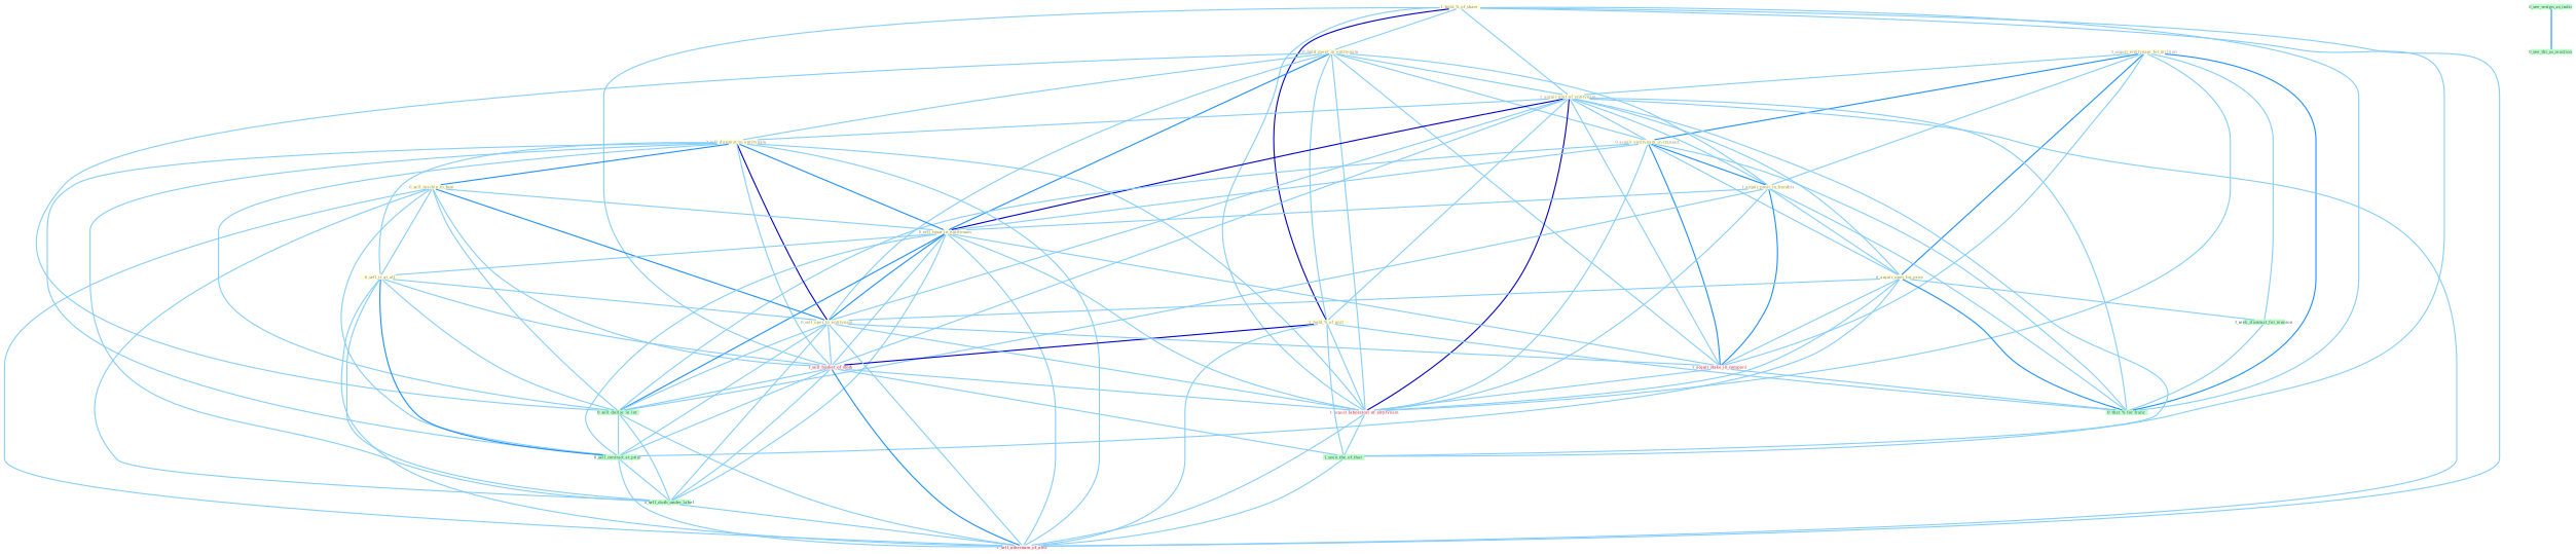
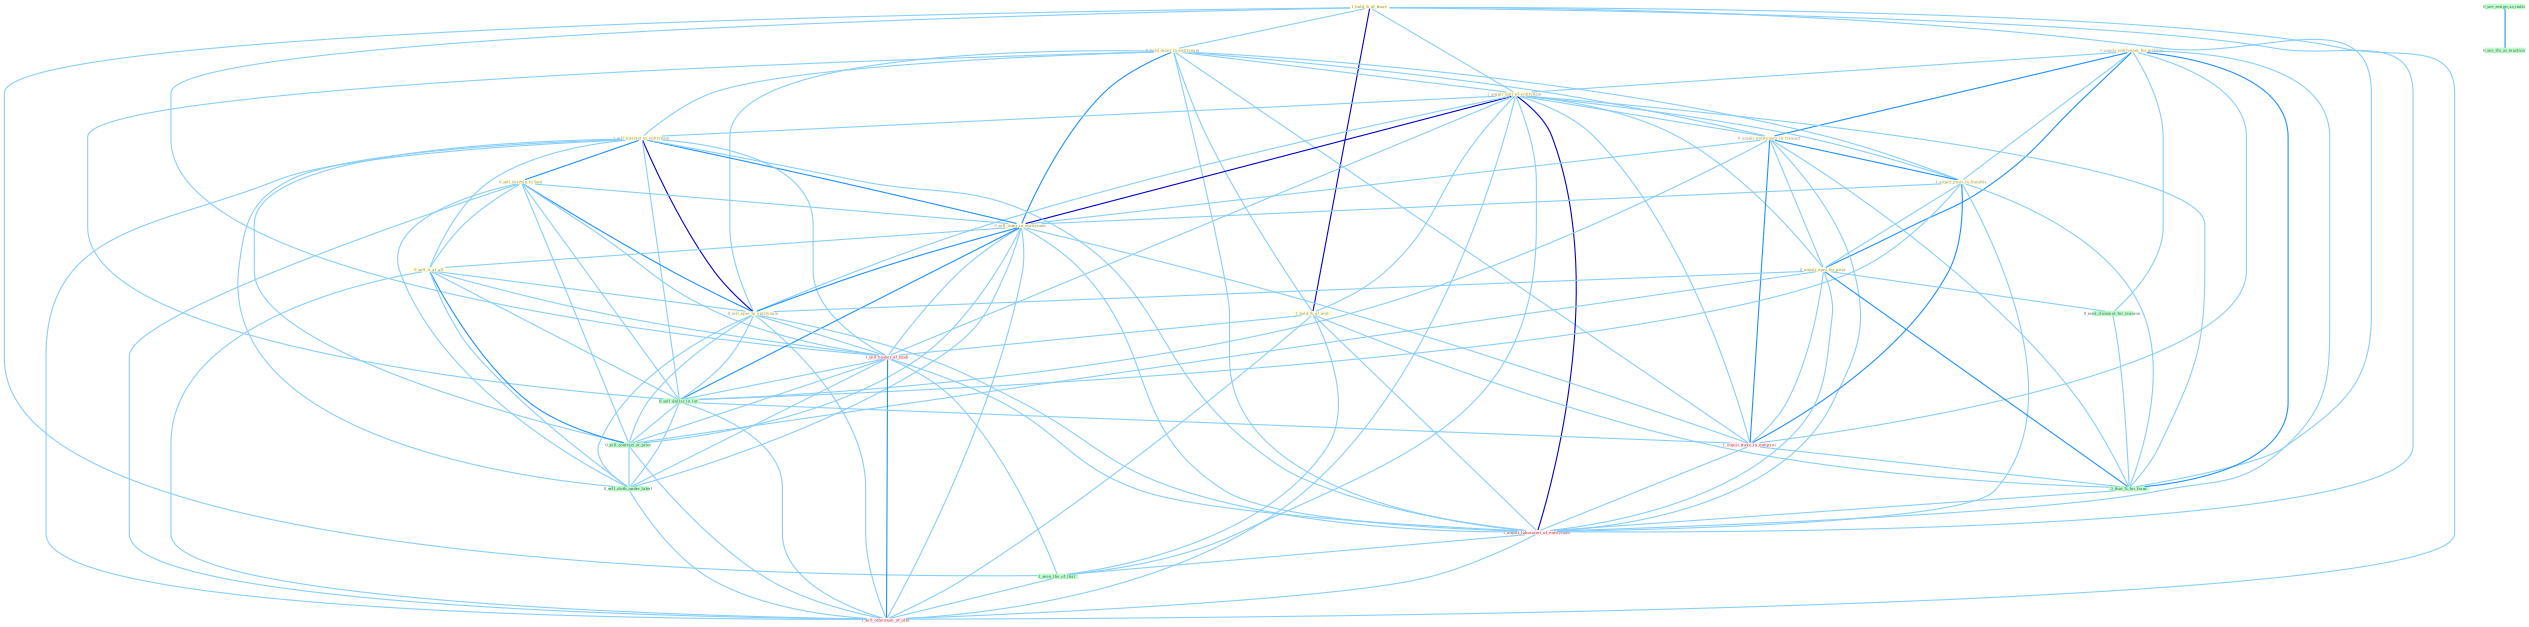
  graph {
    fontname="PT Serif"
    node [color="#ffffe0" fixedsize=true fontcolor="#8b7d6b" fontname="PT Serif" fontsize=4 shape=polygon style=filled]
    edge [color="#87cefa" fontname="PT Serif" w=1]
    "1_hold_%_of_share " [height=.06 width=.5]
    "0_acquir_entitynam_for_million " [height=.06 width=.5]
    "0_hold_meet_in_entitynam " [height=.06 width=.5]
    "1_acquir_unit_of_entitynam " [height=.06 width=.5]
    "0_acquir_entitynam_in_transact " [height=.06 width=.5]
    "1_acquir_posit_in_franchis " [height=.06 width=.5]
-   "0_sell_interest_to_entitynam " [height=.06 width=.5 label="0_sell_classmat_to_entitynam"]
+   "0_sell_interest_to_entitynam " [height=.06 width=.5]
    "0_sell_machin_to_busi " [height=.06 width=.5]
    "0_sell_insur_in_entitynam " [height=.06 width=.5]
    "0_sell_it_at_all " [height=.06 width=.5]
    "0_acquir_oper_for_price " [height=.06 width=.5]
    "1_hold_%_of_unit " [height=.06 width=.5]
    "0_sell_oper_to_entitynam " [height=.06 width=.5]
    "1_sell_basket_of_stock " [color="#fff0f5" fontcolor="#b22222" height=.06 width=.5]
    "1_acquir_stake_in_compani " [color="#fff0f5" fontcolor="#b22222" height=.06 width=.5]
    "1_acquir_laboratori_of_entitynam " [color="#fff0f5" fontcolor="#b22222" height=.06 width=.5]
    "1_sell_othernum_of_offic " [color="#fff0f5" fontcolor="#b22222" height=.06 width=.5]
    n18 [color="#BDFCC9" fontcolor="#2f4f4f" height=.06 label="0_that_%_for_franc" width=.5]
    "1_seen_the_of_that " [color="#BDFCC9" fontcolor="#2f4f4f" height=.06 width=.5]
    "0_seek_classmat_for_reunion " [color="#BDFCC9" fontcolor="#2f4f4f" height=.06 width=.5]
    "0_sell_dollar_in_lot " [color="#BDFCC9" fontcolor="#2f4f4f" height=.06 width=.5]
    "0_sell_contract_at_price " [color="#BDFCC9" fontcolor="#2f4f4f" height=.06 width=.5]
    "0_sell_cloth_under_label " [color="#BDFCC9" fontcolor="#2f4f4f" height=.06 width=.5]
    "0_see_resign_as_indic " [color="#BDFCC9" fontcolor="#2f4f4f" height=.06 width=.5]
    "0_see_thi_as_reaction " [color="#BDFCC9" fontcolor="#2f4f4f" height=.06 width=.5]
    subgraph sub_1 {
      "1_hold_%_of_share "
      "0_acquir_entitynam_for_million "
      "0_hold_meet_in_entitynam "
      "1_acquir_unit_of_entitynam "
      "0_acquir_entitynam_in_transact "
      "1_acquir_posit_in_franchis "
      "0_sell_interest_to_entitynam "
      "0_sell_machin_to_busi "
      "0_sell_insur_in_entitynam "
      "0_sell_it_at_all "
      "0_acquir_oper_for_price "
      "1_hold_%_of_unit "
      "0_sell_oper_to_entitynam "
    }
    subgraph sub_2 {
      "1_sell_basket_of_stock "
      "1_acquir_stake_in_compani "
      "1_acquir_laboratori_of_entitynam "
      "1_sell_othernum_of_offic "
    }
    "1_hold_%_of_share " -- "0_hold_meet_in_entitynam "
    "1_hold_%_of_share " -- "1_acquir_unit_of_entitynam "
    "1_hold_%_of_share " -- "1_hold_%_of_unit " [color="#0000cd" w=3]
    "1_hold_%_of_share " -- "1_sell_basket_of_stock "
    "1_hold_%_of_share " -- "1_acquir_laboratori_of_entitynam "
    "1_hold_%_of_share " -- "1_sell_othernum_of_offic "
    "1_hold_%_of_share " -- n18
    "1_hold_%_of_share " -- "1_seen_the_of_that "
    "0_acquir_entitynam_for_million " -- "1_acquir_unit_of_entitynam "
    "0_acquir_entitynam_for_million " -- "0_acquir_entitynam_in_transact " [color="#1e90ff" w=2]
    "0_acquir_entitynam_for_million " -- "1_acquir_posit_in_franchis "
    "0_acquir_entitynam_for_million " -- "0_acquir_oper_for_price " [color="#1e90ff" w=2]
    "0_acquir_entitynam_for_million " -- "1_acquir_stake_in_compani "
    "0_acquir_entitynam_for_million " -- "1_acquir_laboratori_of_entitynam "
    "0_acquir_entitynam_for_million " -- n18 [color="#1e90ff" w=2]
    "0_acquir_entitynam_for_million " -- "0_seek_classmat_for_reunion "
    "0_hold_meet_in_entitynam " -- "1_acquir_unit_of_entitynam "
    "0_hold_meet_in_entitynam " -- "0_acquir_entitynam_in_transact "
    "0_hold_meet_in_entitynam " -- "1_acquir_posit_in_franchis "
    "0_hold_meet_in_entitynam " -- "0_sell_interest_to_entitynam "
    "0_hold_meet_in_entitynam " -- "0_sell_insur_in_entitynam " [color="#1e90ff" w=2]
    "0_hold_meet_in_entitynam " -- "1_hold_%_of_unit "
    "0_hold_meet_in_entitynam " -- "0_sell_oper_to_entitynam "
    "0_hold_meet_in_entitynam " -- "1_acquir_stake_in_compani "
    "0_hold_meet_in_entitynam " -- "1_acquir_laboratori_of_entitynam "
    "0_hold_meet_in_entitynam " -- "0_sell_dollar_in_lot "
    "1_acquir_unit_of_entitynam " -- "0_acquir_entitynam_in_transact "
    "1_acquir_unit_of_entitynam " -- "1_acquir_posit_in_franchis "
    "1_acquir_unit_of_entitynam " -- "0_sell_interest_to_entitynam "
    "1_acquir_unit_of_entitynam " -- "0_sell_insur_in_entitynam " [color="#0000cd"]
    "1_acquir_unit_of_entitynam " -- "0_acquir_oper_for_price "
    "1_acquir_unit_of_entitynam " -- "1_hold_%_of_unit "
    "1_acquir_unit_of_entitynam " -- "0_sell_oper_to_entitynam "
    "1_acquir_unit_of_entitynam " -- "1_sell_basket_of_stock "
    "1_acquir_unit_of_entitynam " -- "1_acquir_stake_in_compani "
    "1_acquir_unit_of_entitynam " -- "1_acquir_laboratori_of_entitynam " [color="#0000cd" w=3]
    "1_acquir_unit_of_entitynam " -- "1_sell_othernum_of_offic "
    "1_acquir_unit_of_entitynam " -- n18
    "1_acquir_unit_of_entitynam " -- "1_seen_the_of_that "
    "0_acquir_entitynam_in_transact " -- "1_acquir_posit_in_franchis " [color="#1e90ff" w=2]
    "0_acquir_entitynam_in_transact " -- "0_sell_insur_in_entitynam "
    "0_acquir_entitynam_in_transact " -- "0_acquir_oper_for_price "
    "0_acquir_entitynam_in_transact " -- "1_acquir_stake_in_compani " [color="#1e90ff" w=2]
    "0_acquir_entitynam_in_transact " -- "1_acquir_laboratori_of_entitynam "
    "0_acquir_entitynam_in_transact " -- n18
    "0_acquir_entitynam_in_transact " -- "0_sell_dollar_in_lot "
    "1_acquir_posit_in_franchis " -- "0_sell_insur_in_entitynam "
    "1_acquir_posit_in_franchis " -- "0_acquir_oper_for_price "
    "1_acquir_posit_in_franchis " -- "1_acquir_stake_in_compani " [color="#1e90ff" w=2]
    "1_acquir_posit_in_franchis " -- "1_acquir_laboratori_of_entitynam "
    "1_acquir_posit_in_franchis " -- n18
    "1_acquir_posit_in_franchis " -- "0_sell_dollar_in_lot "
    "0_sell_interest_to_entitynam " -- "0_sell_machin_to_busi " [color="#1e90ff" w=2]
    "0_sell_interest_to_entitynam " -- "0_sell_insur_in_entitynam " [color="#1e90ff" w=2]
    "0_sell_interest_to_entitynam " -- "0_sell_it_at_all "
    "0_sell_interest_to_entitynam " -- "0_sell_oper_to_entitynam " [color="#0000cd" w=3]
    "0_sell_interest_to_entitynam " -- "1_sell_basket_of_stock "
    "0_sell_interest_to_entitynam " -- "1_acquir_laboratori_of_entitynam "
    "0_sell_interest_to_entitynam " -- "1_sell_othernum_of_offic "
    "0_sell_interest_to_entitynam " -- "0_sell_dollar_in_lot "
    "0_sell_interest_to_entitynam " -- "0_sell_contract_at_price "
    "0_sell_interest_to_entitynam " -- "0_sell_cloth_under_label "
    "0_sell_machin_to_busi " -- "0_sell_insur_in_entitynam "
    "0_sell_machin_to_busi " -- "0_sell_it_at_all "
    "0_sell_machin_to_busi " -- "0_sell_oper_to_entitynam " [color="#1e90ff" w=2]
    "0_sell_machin_to_busi " -- "1_sell_basket_of_stock "
    "0_sell_machin_to_busi " -- "1_sell_othernum_of_offic "
    "0_sell_machin_to_busi " -- "0_sell_dollar_in_lot "
    "0_sell_machin_to_busi " -- "0_sell_contract_at_price "
    "0_sell_machin_to_busi " -- "0_sell_cloth_under_label "
    "0_sell_insur_in_entitynam " -- "0_sell_it_at_all "
    "0_sell_insur_in_entitynam " -- "0_sell_oper_to_entitynam " [color="#1e90ff" w=2]
    "0_sell_insur_in_entitynam " -- "1_sell_basket_of_stock "
    "0_sell_insur_in_entitynam " -- "1_acquir_stake_in_compani "
    "0_sell_insur_in_entitynam " -- "1_acquir_laboratori_of_entitynam "
    "0_sell_insur_in_entitynam " -- "1_sell_othernum_of_offic "
    "0_sell_insur_in_entitynam " -- "0_sell_dollar_in_lot " [color="#1e90ff" w=2]
    "0_sell_insur_in_entitynam " -- "0_sell_contract_at_price "
    "0_sell_insur_in_entitynam " -- "0_sell_cloth_under_label "
    "0_sell_it_at_all " -- "0_sell_oper_to_entitynam "
    "0_sell_it_at_all " -- "1_sell_basket_of_stock "
    "0_sell_it_at_all " -- "1_sell_othernum_of_offic "
    "0_sell_it_at_all " -- "0_sell_dollar_in_lot "
    "0_sell_it_at_all " -- "0_sell_contract_at_price " [color="#1e90ff" w=2]
    "0_sell_it_at_all " -- "0_sell_cloth_under_label "
    "0_acquir_oper_for_price " -- "0_sell_oper_to_entitynam "
    "0_acquir_oper_for_price " -- "1_acquir_stake_in_compani "
    "0_acquir_oper_for_price " -- "1_acquir_laboratori_of_entitynam "
    "0_acquir_oper_for_price " -- n18 [color="#1e90ff" w=2]
    "0_acquir_oper_for_price " -- "0_seek_classmat_for_reunion "
    "0_acquir_oper_for_price " -- "0_sell_contract_at_price "
-   "1_hold_%_of_unit " -- "1_sell_basket_of_stock " [color="#0000cd"]
+   "1_hold_%_of_unit " -- "1_sell_basket_of_stock "
    "1_hold_%_of_unit " -- "1_acquir_laboratori_of_entitynam "
    "1_hold_%_of_unit " -- "1_sell_othernum_of_offic "
    "1_hold_%_of_unit " -- n18
    "1_hold_%_of_unit " -- "1_seen_the_of_that "
    "0_sell_oper_to_entitynam " -- "1_sell_basket_of_stock "
    "0_sell_oper_to_entitynam " -- "1_acquir_laboratori_of_entitynam "
    "0_sell_oper_to_entitynam " -- "1_sell_othernum_of_offic "
    "0_sell_oper_to_entitynam " -- "0_sell_dollar_in_lot "
    "0_sell_oper_to_entitynam " -- "0_sell_contract_at_price "
    "0_sell_oper_to_entitynam " -- "0_sell_cloth_under_label "
    "1_sell_basket_of_stock " -- "1_acquir_laboratori_of_entitynam "
    "1_sell_basket_of_stock " -- "1_sell_othernum_of_offic " [color="#1e90ff" w=2]
    "1_sell_basket_of_stock " -- "1_seen_the_of_that "
    "1_sell_basket_of_stock " -- "0_sell_dollar_in_lot "
    "1_sell_basket_of_stock " -- "0_sell_contract_at_price "
    "1_sell_basket_of_stock " -- "0_sell_cloth_under_label "
    "1_acquir_stake_in_compani " -- "1_acquir_laboratori_of_entitynam "
    "1_acquir_stake_in_compani " -- n18
    "1_acquir_laboratori_of_entitynam " -- "1_sell_othernum_of_offic "
    "1_acquir_laboratori_of_entitynam " -- "1_seen_the_of_that "
+   n18 -- "1_acquir_laboratori_of_entitynam "
    "1_seen_the_of_that " -- "1_sell_othernum_of_offic "
    "0_seek_classmat_for_reunion " -- n18
-   "0_sell_oper_to_entitynam " -- "1_acquir_stake_in_compani "
+   "0_sell_dollar_in_lot " -- "1_acquir_stake_in_compani "
    "0_sell_dollar_in_lot " -- "1_sell_othernum_of_offic "
    "0_sell_dollar_in_lot " -- "0_sell_contract_at_price "
    "0_sell_dollar_in_lot " -- "0_sell_cloth_under_label "
    "0_sell_contract_at_price " -- "1_sell_othernum_of_offic "
    "0_sell_contract_at_price " -- "0_sell_cloth_under_label "
    "0_sell_cloth_under_label " -- "1_sell_othernum_of_offic "
    "0_see_resign_as_indic " -- "0_see_thi_as_reaction " [color="#1e90ff" w=2]
  }
